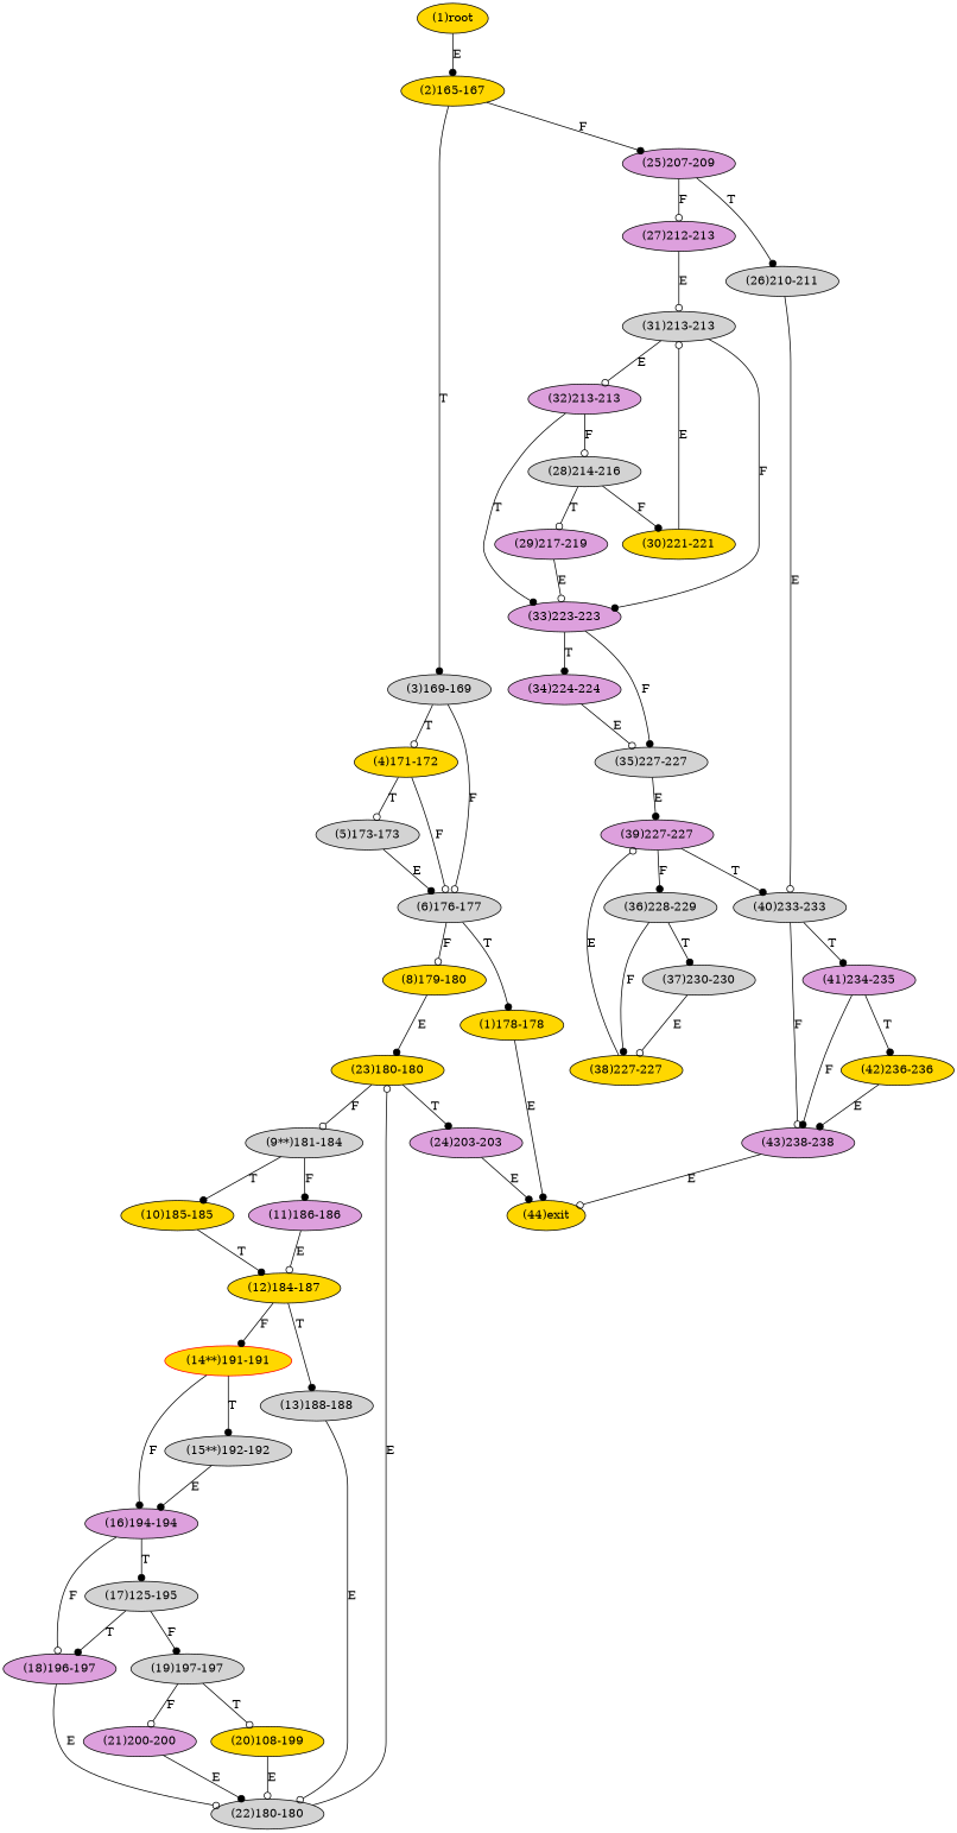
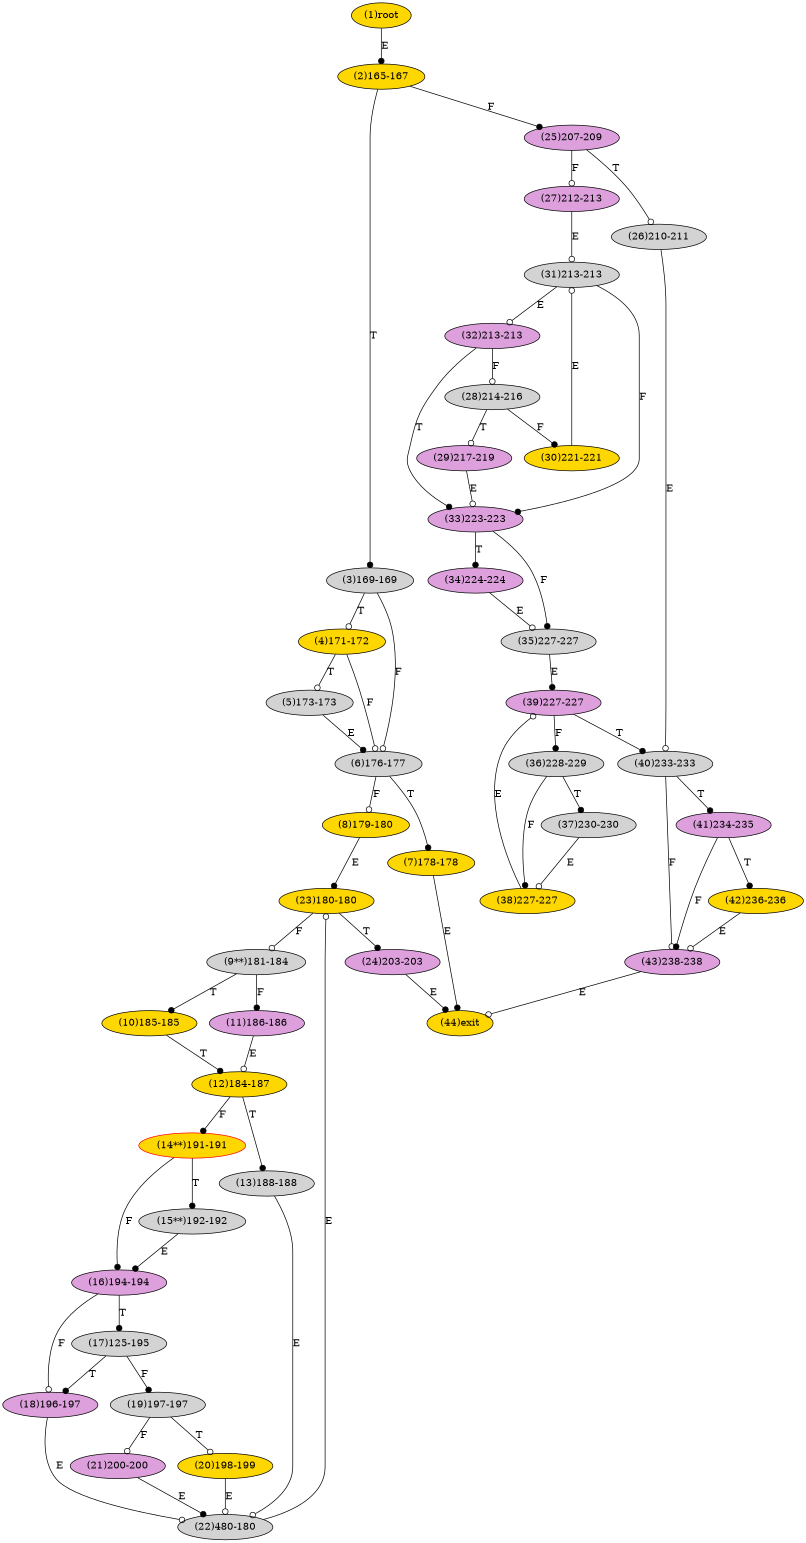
  digraph {
    node [fillcolor=lightgrey style=filled]
    edge [arrowhead=dot]
    n1 [fillcolor=gold label="(1)root"]
    n2 [fillcolor=gold label="(2)165-167"]
    n3 [label="(3)169-169"]
    n4 [fillcolor=plum label="(25)207-209"]
    n5 [fillcolor=gold label="(4)171-172"]
    n6 [label="(6)176-177"]
    n7 [fillcolor=plum label="(27)212-213"]
    n8 [label="(26)210-211"]
    n9 [label="(5)173-173"]
-   n10 [fillcolor=gold label="(1)178-178"]
+   n10 [fillcolor=gold label="(7)178-178"]
    n11 [fillcolor=gold label="(8)179-180"]
    n12 [fillcolor=gold label="(44)exit"]
    n13 [fillcolor=gold label="(23)180-180"]
    n14 [label="(9**)181-184"]
    n15 [fillcolor=plum label="(24)203-203"]
    n16 [fillcolor=gold label="(10)185-185"]
    n17 [fillcolor=plum label="(11)186-186"]
    n18 [fillcolor=gold label="(12)184-187"]
    n19 [label="(13)188-188"]
    n20 [color=red fillcolor=gold label="(14**)191-191"]
-   n21 [label="(22)180-180"]
+   n21 [label="(22)480-180"]
    n22 [label="(15**)192-192"]
    n23 [fillcolor=plum label="(16)194-194"]
    n24 [label="(17)125-195"]
    n25 [fillcolor=plum label="(18)196-197"]
    n26 [label="(19)197-197"]
    n27 [fillcolor=plum label="(21)200-200"]
-   n28 [fillcolor=gold label="(20)108-199"]
+   n28 [fillcolor=gold label="(20)198-199"]
    n29 [label="(31)213-213"]
    n30 [label="(40)233-233"]
    n31 [fillcolor=plum label="(33)223-223"]
    n32 [fillcolor=plum label="(32)213-213"]
    n33 [fillcolor=plum label="(43)238-238"]
    n34 [fillcolor=plum label="(41)234-235"]
    n35 [fillcolor=plum label="(29)217-219"]
    n36 [fillcolor=plum label="(34)224-224"]
    n37 [label="(35)227-227"]
    n38 [label="(28)214-216"]
    n39 [fillcolor=gold label="(30)221-221"]
    n40 [fillcolor=plum label="(39)227-227"]
    n41 [label="(36)228-229"]
    n42 [fillcolor=gold label="(38)227-227"]
    n43 [label="(37)230-230"]
    n44 [fillcolor=gold label="(42)236-236"]
    n1 -> n2 [label=E]
    n2 -> n3 [label=T]
    n2 -> n4 [label=F]
    n3 -> n5 [arrowhead=odot label=T]
    n3 -> n6 [arrowhead=odot label=F]
    n4 -> n7 [arrowhead=odot label=F]
-   n4 -> n8 [label=T]
+   n4 -> n8 [arrowhead=odot label=T]
    n5 -> n6 [arrowhead=odot label=F]
    n5 -> n9 [arrowhead=odot label=T]
    n6 -> n10 [label=T]
    n6 -> n11 [arrowhead=odot label=F]
    n7 -> n29 [arrowhead=odot label=E]
    n8 -> n30 [arrowhead=odot label=E]
    n9 -> n6 [label=E]
    n10 -> n12 [label=E]
    n11 -> n13 [label=E]
    n13 -> n14 [arrowhead=odot label=F]
    n13 -> n15 [label=T]
    n14 -> n16 [label=T]
    n14 -> n17 [label=F]
    n15 -> n12 [label=E]
    n16 -> n18 [label=T]
    n17 -> n18 [arrowhead=odot label=E]
    n18 -> n19 [label=T]
    n18 -> n20 [label=F]
    n19 -> n21 [arrowhead=odot label=E]
    n20 -> n22 [label=T]
    n20 -> n23 [label=F]
    n21 -> n13 [arrowhead=odot label=E]
    n22 -> n23 [label=E]
    n23 -> n24 [label=T]
    n23 -> n25 [arrowhead=odot label=F]
    n24 -> n25 [label=T]
    n24 -> n26 [label=F]
    n25 -> n21 [arrowhead=odot label=E]
    n26 -> n27 [arrowhead=odot label=F]
    n26 -> n28 [arrowhead=odot label=T]
    n27 -> n21 [label=E]
    n28 -> n21 [arrowhead=odot label=E]
    n29 -> n31 [label=F]
    n29 -> n32 [arrowhead=odot label=E]
    n30 -> n33 [arrowhead=odot label=F]
    n30 -> n34 [label=T]
    n31 -> n36 [label=T]
    n31 -> n37 [label=F]
    n32 -> n31 [label=T]
    n32 -> n38 [arrowhead=odot label=F]
    n33 -> n12 [arrowhead=odot label=E]
    n34 -> n33 [label=F]
    n34 -> n44 [label=T]
    n35 -> n31 [arrowhead=odot label=E]
    n36 -> n37 [arrowhead=odot label=E]
    n37 -> n40 [label=E]
    n38 -> n35 [arrowhead=odot label=T]
    n38 -> n39 [label=F]
    n39 -> n29 [arrowhead=odot label=E]
    n40 -> n30 [label=T]
    n40 -> n41 [label=F]
    n41 -> n42 [label=F]
    n41 -> n43 [label=T]
    n42 -> n40 [arrowhead=odot label=E]
    n43 -> n42 [arrowhead=odot label=E]
-   n44 -> n33 [label=E]
+   n44 -> n33 [arrowhead=odot label=E]
  }
